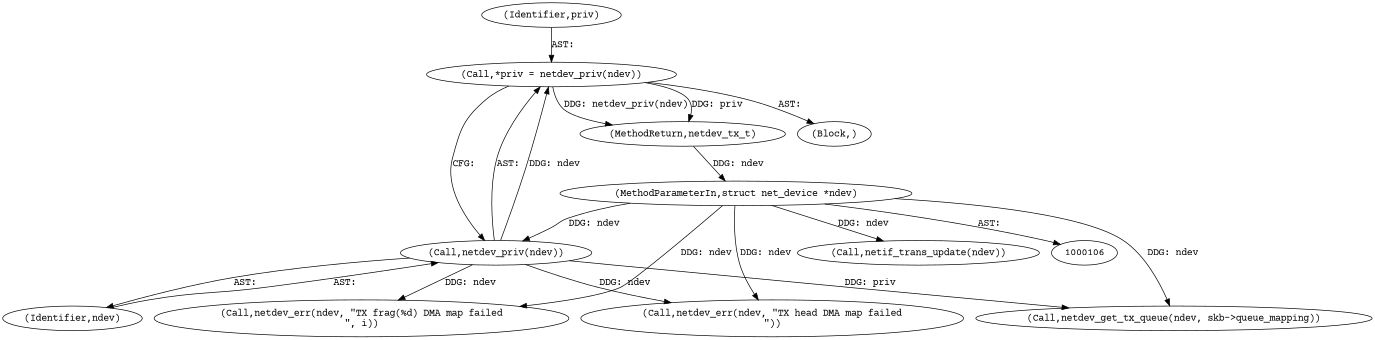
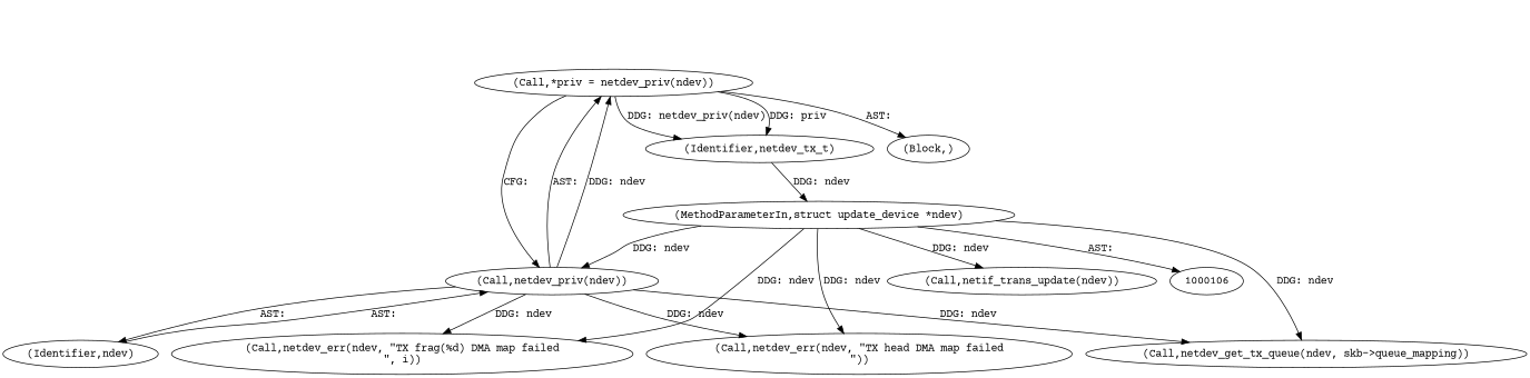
  digraph {
    fontname="Courier Prime"
    node [fontname="Courier Prime"]
    edge [fontname="Courier Prime"]
    n1 [label="(Call,*priv = netdev_priv(ndev))"]
    n2 [label="(Call,netdev_priv(ndev))"]
    n3 [label="(Block,)"]
-   n4 [label="(MethodReturn,netdev_tx_t)"]
+   n4 [label="(Identifier,netdev_tx_t)"]
    n5 [label="(Identifier,ndev)"]
    n6 [label="(Call,netdev_err(ndev, \"TX frag(%d) DMA map failed\n\", i))"]
    n7 [label="(Call,netdev_get_tx_queue(ndev, skb->queue_mapping))"]
    n8 [label="(Call,netdev_err(ndev, \"TX head DMA map failed\n\"))"]
-   n9 [label="(MethodParameterIn,struct net_device *ndev)"]
+   n9 [label="(MethodParameterIn,struct update_device *ndev)"]
    n10 [label="(Call,netif_trans_update(ndev))"]
    1000106
-   n12 [label="(Identifier,priv)"]
    n1 -> n2 [label="CFG: "]
    n1 -> n3 [label="AST: "]
    n1 -> n4 [label="DDG: netdev_priv(ndev)"]
    n1 -> n4 [label="DDG: priv"]
    n2 -> n1 [label="AST: "]
    n2 -> n1 [label="DDG: ndev"]
    n2 -> n5 [label="AST: "]
    n2 -> n6 [label="DDG: ndev"]
-   n2 -> n7 [label="DDG: priv"]
+   n2 -> n7 [label="DDG: ndev"]
    n2 -> n8 [label="DDG: ndev"]
    n4 -> n9 [label="DDG: ndev"]
    n5 -> n2 [label="AST: "]
    n9 -> n2 [label="DDG: ndev"]
    n9 -> n6 [label="DDG: ndev"]
    n9 -> n7 [label="DDG: ndev"]
    n9 -> n8 [label="DDG: ndev"]
    n9 -> n10 [label="DDG: ndev"]
    n9 -> 1000106 [label="AST: "]
-   n12 -> n1 [label="AST: "]
  }
